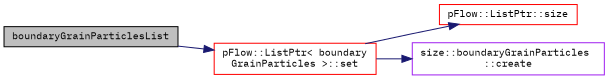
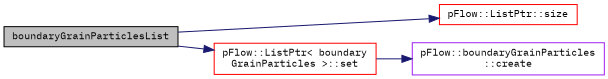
  digraph {
    fontname="IBM Plex Mono"
    rankdir=LR
    node [color=red fillcolor=white fontname="IBM Plex Mono" fontsize=10 shape=record style=filled]
    edge [color=midnightblue fontname="IBM Plex Mono" fontsize=10 labelfontname=Helvetica labelfontsize=10 style=solid]
    n1 [color=black fillcolor=grey75 fontcolor=black height=0.2 label=boundaryGrainParticlesList width=0.4]
    n2 [height=0.2 label="pFlow::ListPtr\< boundary\lGrainParticles \>::set" width=0.4]
    n3 [height=0.2 label="pFlow::ListPtr::size" width=0.4]
-   n4 [color=purple height=0.2 label="size::boundaryGrainParticles\l::create" width=0.4]
+   n4 [color=purple height=0.2 label="pFlow::boundaryGrainParticles\l::create" width=0.4]
    n1 -> n2
-   n2 -> n3
+   n1 -> n3
    n2 -> n4
  }
